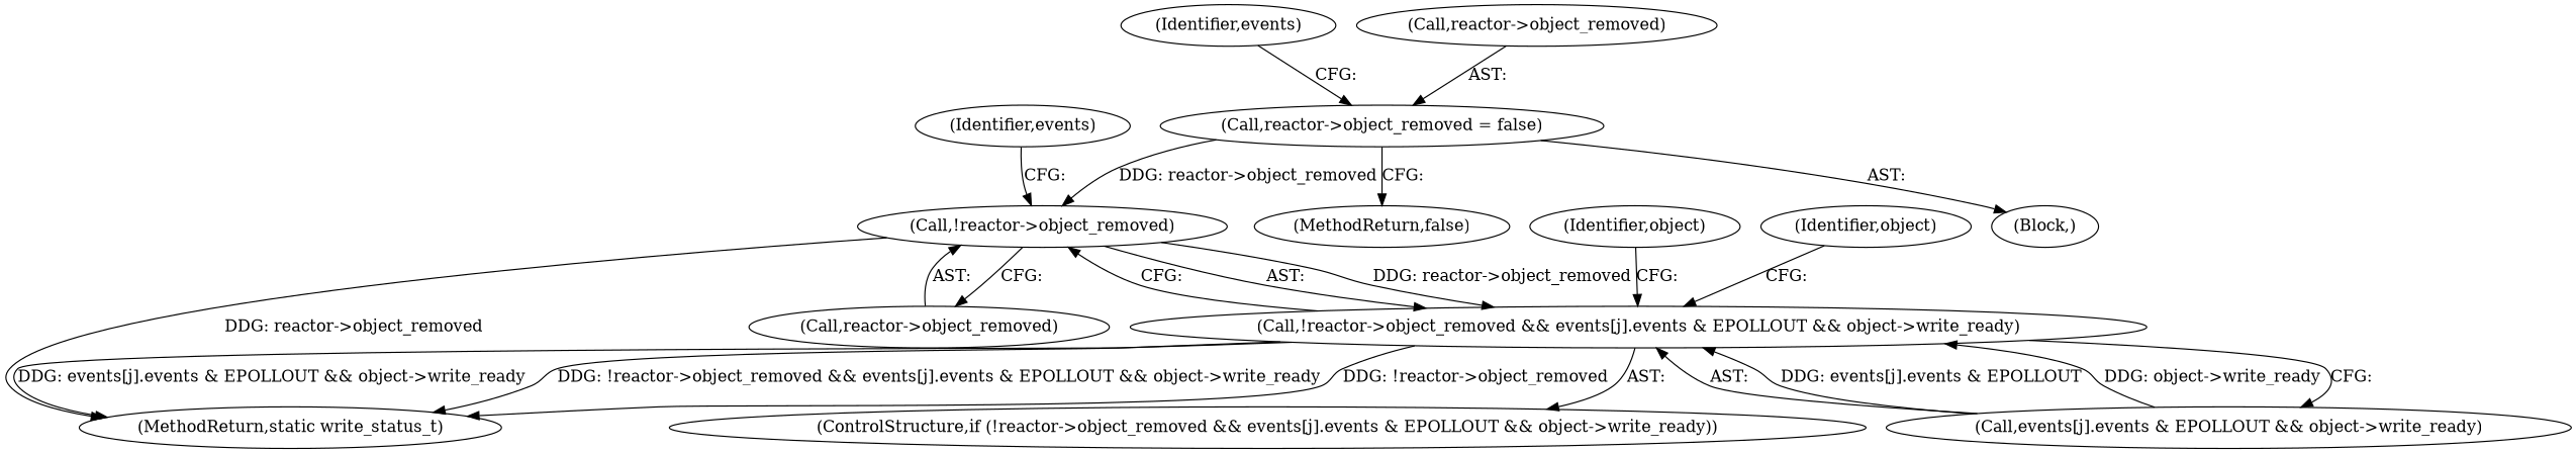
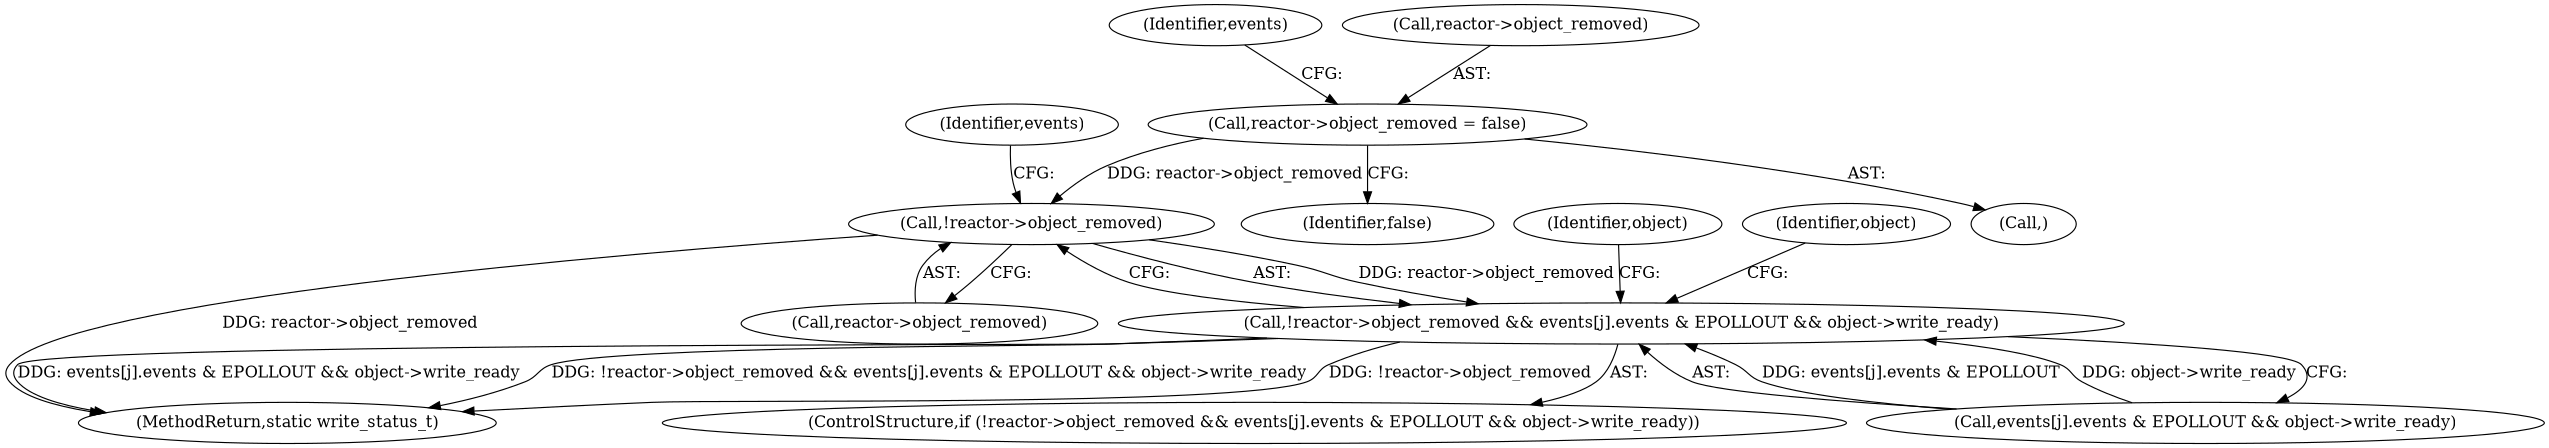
  digraph {
    n1 [label="(Call,!reactor->object_removed)"]
    n2 [label="(Call,!reactor->object_removed && events[j].events & EPOLLOUT && object->write_ready)"]
    n3 [label="(Call,reactor->object_removed)"]
    n4 [label="(MethodReturn,static write_status_t)"]
    n5 [label="(ControlStructure,if (!reactor->object_removed && events[j].events & EPOLLOUT && object->write_ready))"]
    n6 [label="(Call,events[j].events & EPOLLOUT && object->write_ready)"]
    n7 [label="(Call,reactor->object_removed = false)"]
-   n8 [label="(MethodReturn,false)"]
-   n9 [label="(Block,)"]
+   n8 [label="(Identifier,false)"]
+   n9 [label="(Call,)"]
    n10 [label="(Identifier,events)"]
    n11 [label="(Identifier,events)"]
    n12 [label="(Identifier,object)"]
    n13 [label="(Identifier,object)"]
    n14 [label="(Call,reactor->object_removed)"]
    n1 -> n2 [label="AST: "]
    n1 -> n2 [label="DDG: reactor->object_removed"]
    n1 -> n3 [label="CFG: "]
    n1 -> n4 [label="DDG: reactor->object_removed"]
    n2 -> n1 [label="CFG: "]
    n2 -> n4 [label="DDG: !reactor->object_removed && events[j].events & EPOLLOUT && object->write_ready"]
    n2 -> n4 [label="DDG: !reactor->object_removed"]
    n2 -> n4 [label="DDG: events[j].events & EPOLLOUT && object->write_ready"]
    n2 -> n5 [label="AST: "]
    n2 -> n6 [label="CFG: "]
    n3 -> n1 [label="AST: "]
    n6 -> n2 [label="AST: "]
    n6 -> n2 [label="DDG: events[j].events & EPOLLOUT"]
    n6 -> n2 [label="DDG: object->write_ready"]
    n7 -> n1 [label="DDG: reactor->object_removed"]
    n7 -> n8 [label="CFG: "]
    n7 -> n9 [label="AST: "]
    n10 -> n1 [label="CFG: "]
    n11 -> n7 [label="CFG: "]
    n12 -> n2 [label="CFG: "]
    n13 -> n2 [label="CFG: "]
    n14 -> n7 [label="AST: "]
  }
